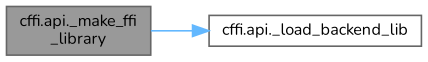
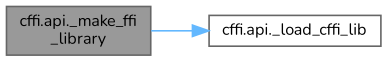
  digraph {
    rankdir=LR
    fontname=Nunito
    node [fontname=Nunito fontsize=10 shape=box style=filled]
    n1 [color=gray40 fillcolor=grey60 fontcolor=black height=0.2 label="cffi.api._make_ffi\l_library" width=0.4]
-   n2 [color=grey40 fillcolor=white height=0.2 label="cffi.api._load_backend_lib" width=0.4]
+   n2 [color=grey40 fillcolor=white height=0.2 label="cffi.api._load_cffi_lib" width=0.4]
    n1 -> n2 [color=steelblue1 fontname=Nunito fontsize=10 labelfontname=Helvetica labelfontsize=10 style=solid]
  }
